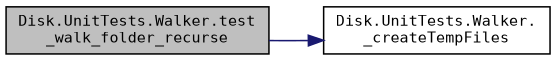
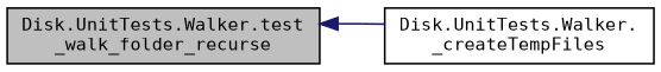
  digraph {
    rankdir=LR
    fontname="DejaVu Sans Mono"
    node [color=black fontname="DejaVu Sans Mono" fontsize=10 shape=record]
    n1 [fillcolor=grey75 fontcolor=black height=0.2 label="Disk.UnitTests.Walker.test\l_walk_folder_recurse" style=filled width=0.4]
    n2 [height=0.2 label="Disk.UnitTests.Walker.\l_createTempFiles" width=0.4]
-   n1 -> n2 [color=midnightblue fontname="DejaVu Sans Mono" fontsize=10 labelfontname=Helvetica labelfontsize=10 style=solid]
+   n2 -> n1 [color=midnightblue fontname="DejaVu Sans Mono" fontsize=10 labelfontname=Helvetica labelfontsize=10 style=solid]
  }
